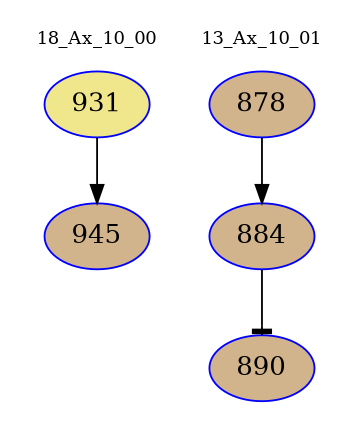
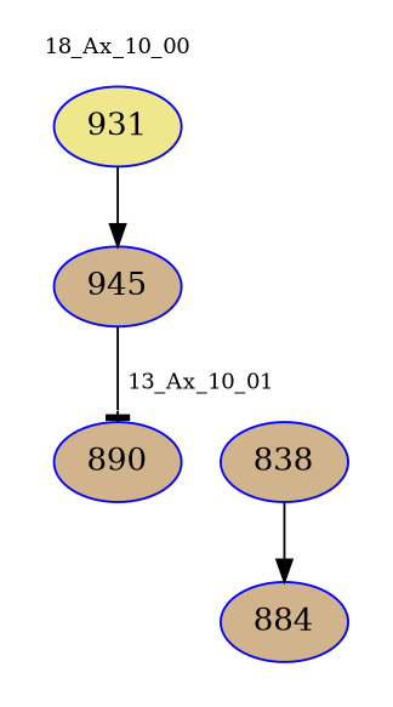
  digraph {
    node [color=blue fillcolor=tan style=filled]
    edge [arrowhead=normal color=black]
    n1 [fillcolor=khaki label=931]
    n2 [label=945]
    n3 [label=884]
-   n4 [label=878]
+   n4 [label=838]
    n5 [label=890]
    subgraph cluster_1 {
      color=white
      fontsize=10
      label="18_Ax_10_00"
      n1
      n2
    }
    subgraph cluster_2 {
      color=white
      fontsize=10
      label="13_Ax_10_01"
      n3
      n4
      n5
    }
    n1 -> n2
-   n3 -> n5 [arrowhead=tee]
+   n2 -> n5 [arrowhead=tee]
    n4 -> n3
  }
